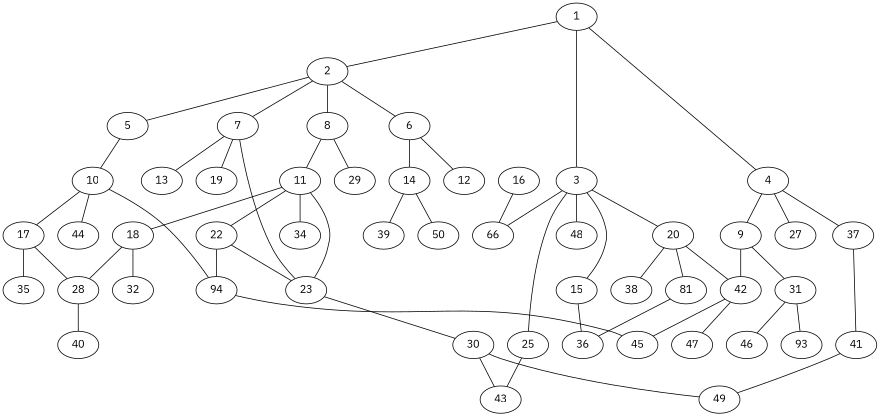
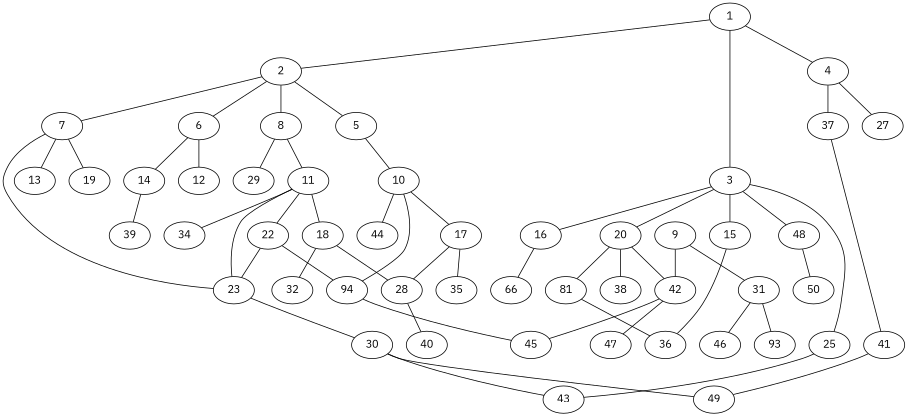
  graph {
    fontname="IBM Plex Sans"
    node [fontname="IBM Plex Sans"]
    edge [fontname="IBM Plex Sans"]
    1
    2
    3
    4
    5
    6
    7
    8
    15
    16
    20
    25
    48
    9
    27
    37
    10
    12
    14
    13
    19
    23
    11
    29
    36
    n26 [label=66]
    n27 [label=81]
    38
    42
    43
    50
    31
    41
    17
    n35 [label=94]
    44
    39
    30
    18
    22
    34
    n42 [label=93]
    46
    45
    47
    49
    28
    35
    32
    40
    1 -- 2
    1 -- 3
    1 -- 4
    2 -- 5
    2 -- 6
    2 -- 7
    2 -- 8
    3 -- 15
-   3 -- n26
+   3 -- 16
    3 -- 20
    3 -- 25
    3 -- 48
-   4 -- 9
    4 -- 27
    4 -- 37
    5 -- 10
    6 -- 12
    6 -- 14
    7 -- 13
    7 -- 19
    7 -- 23
    8 -- 11
    8 -- 29
    15 -- 36
    16 -- n26
    20 -- n27
    20 -- 38
    20 -- 42
    25 -- 43
-   14 -- 50
+   48 -- 50
    9 -- 42
    9 -- 31
    37 -- 41
    10 -- 17
    10 -- n35
    10 -- 44
    14 -- 39
    23 -- 30
    11 -- 23
    11 -- 18
    11 -- 22
    11 -- 34
    n27 -- 36
    42 -- 45
    42 -- 47
    31 -- n42
    31 -- 46
    41 -- 49
    17 -- 28
    17 -- 35
    n35 -- 45
    30 -- 43
    30 -- 49
    18 -- 28
    18 -- 32
    22 -- 23
    22 -- n35
    28 -- 40
  }
